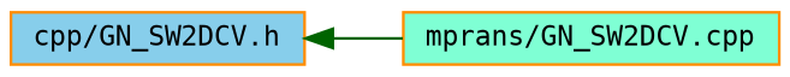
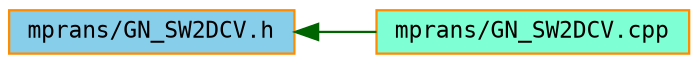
  digraph {
    rankdir=LR
    fontname="DejaVu Sans Mono"
    node [color=darkorange fontname="DejaVu Sans Mono" fontsize=10 shape=record style=filled]
-   n1 [fillcolor=skyblue fontcolor=black height=0.2 label="cpp/GN_SW2DCV.h" width=0.4]
+   n1 [fillcolor=skyblue fontcolor=black height=0.2 label="mprans/GN_SW2DCV.h" width=0.4]
    n2 [fillcolor=aquamarine height=0.2 label="mprans/GN_SW2DCV.cpp" width=0.4]
    n1 -> n2 [color=darkgreen dir=back fontname="DejaVu Sans Mono" fontsize=10 labelfontname=Helvetica labelfontsize=10 style=solid]
  }
